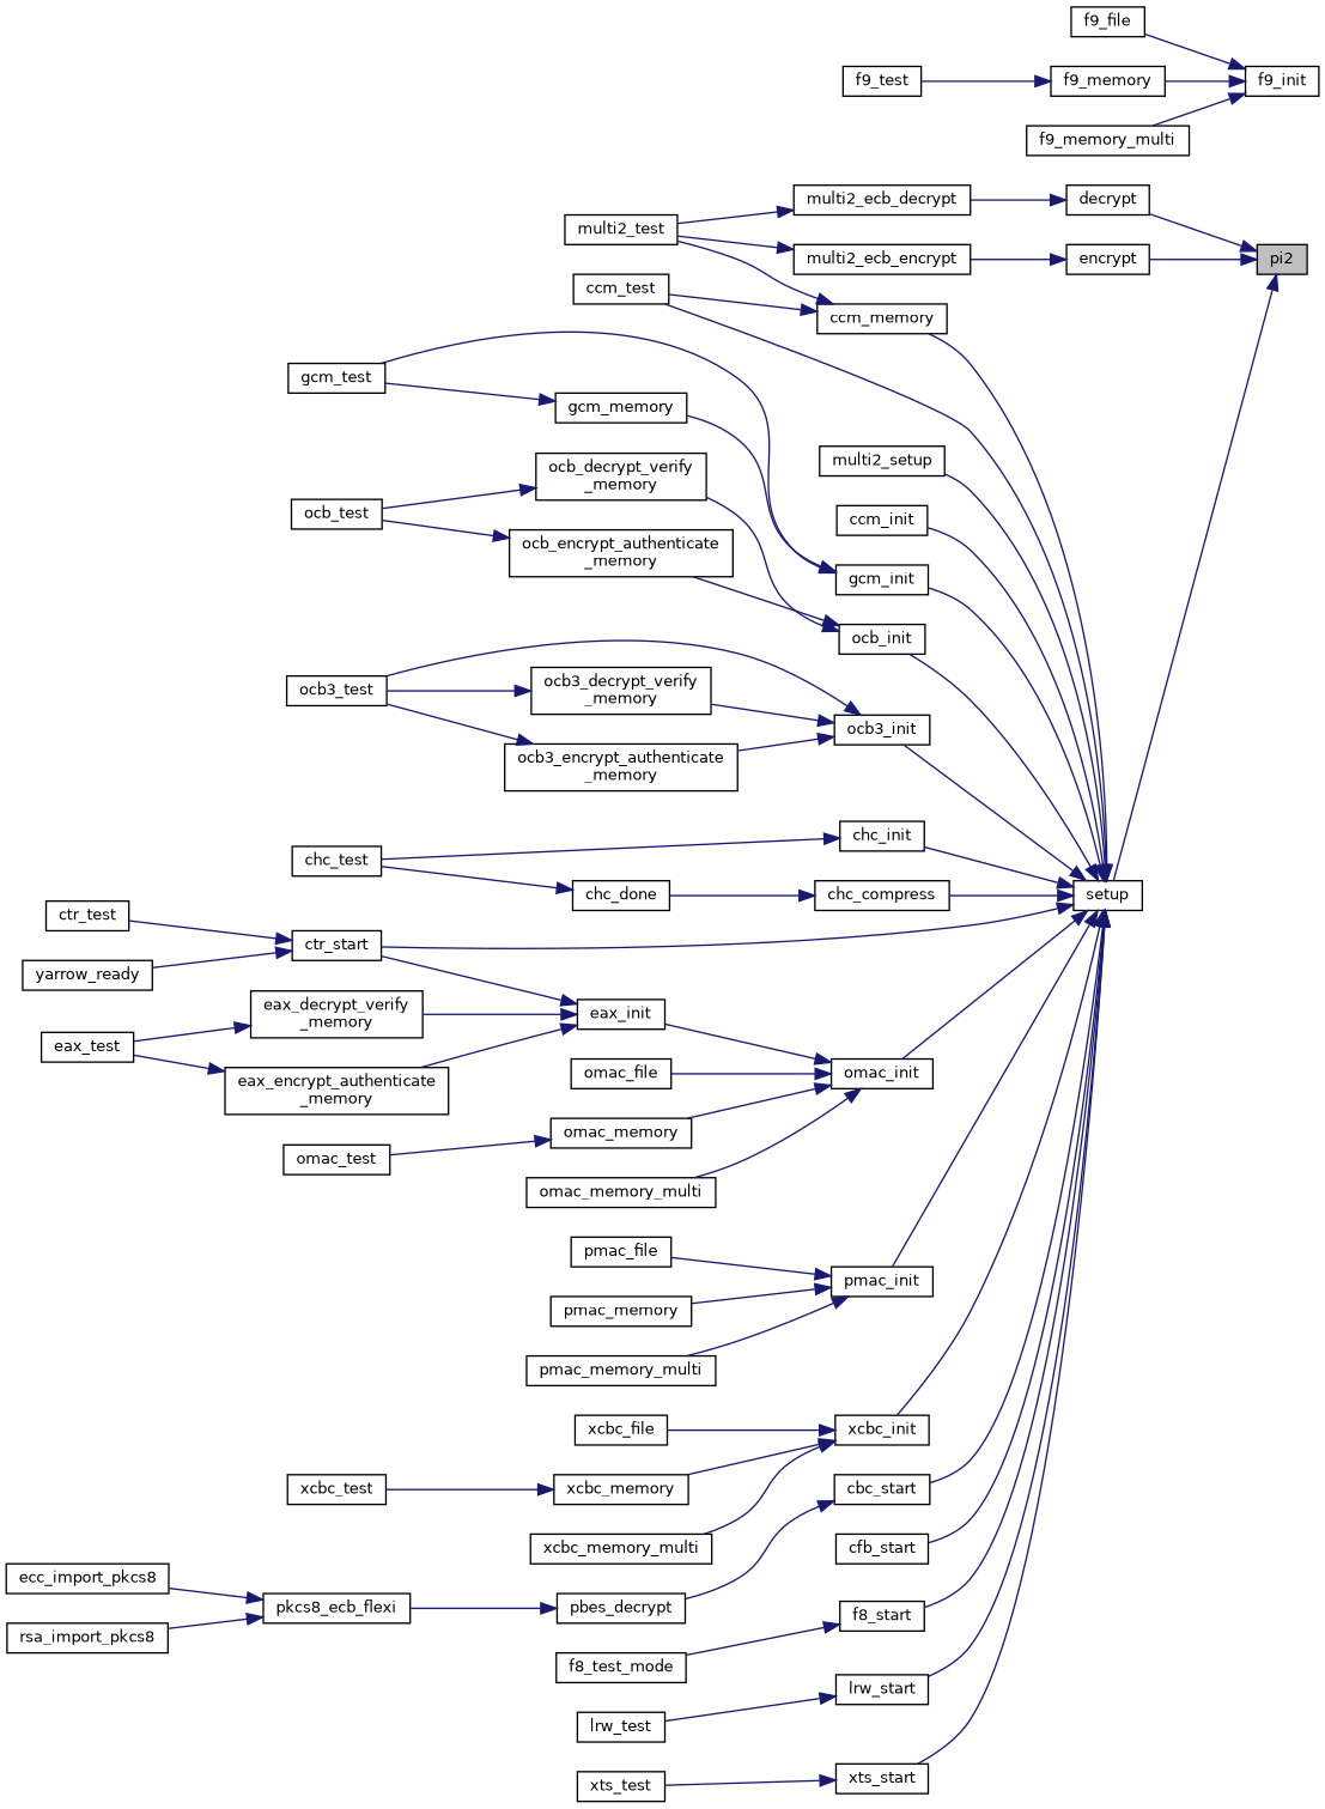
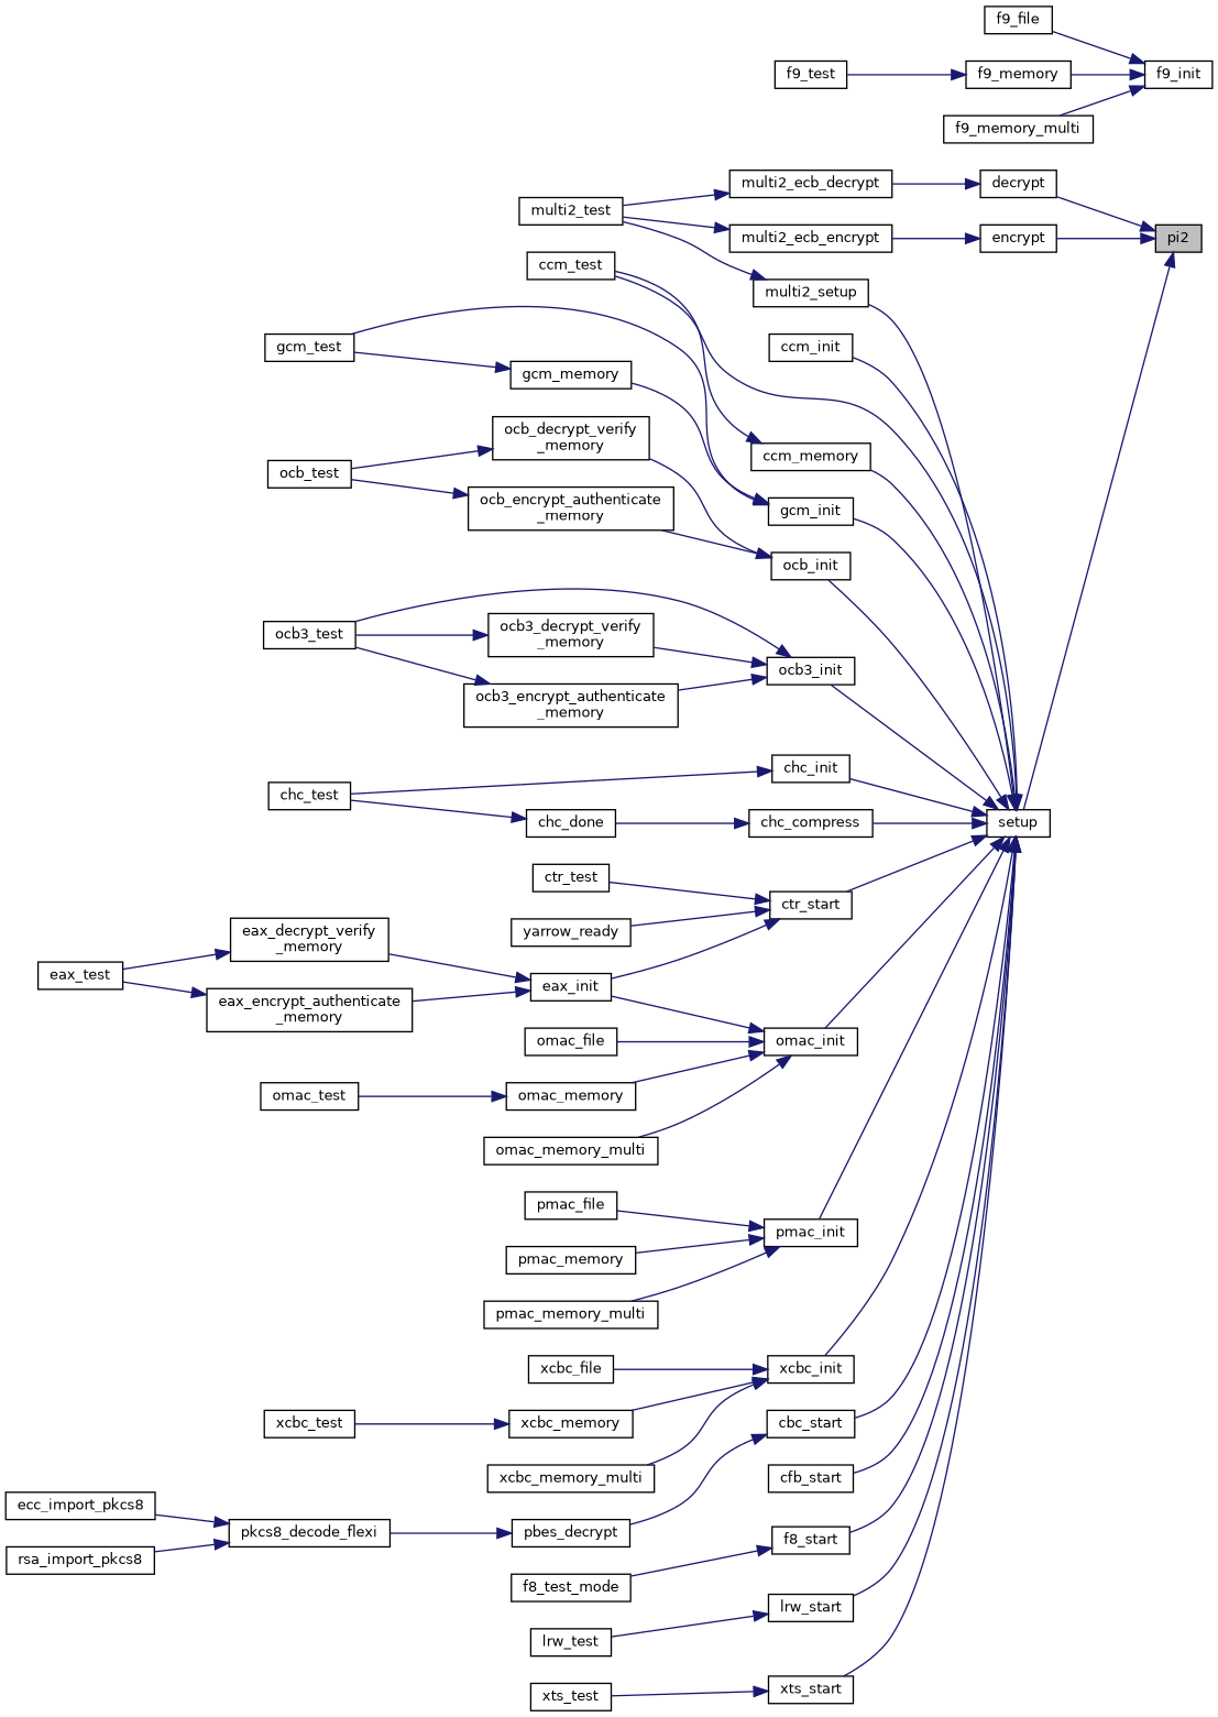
  digraph {
    rankdir=RL
    node [color=black fillcolor=white fontname=Helvetica fontsize=10 shape=record style=filled]
    edge [color=midnightblue dir=back fontname=Helvetica fontsize=10 labelfontname=Helvetica labelfontsize=10 style=solid]
    n1 [fillcolor=grey75 fontcolor=black height=0.2 label=pi2 width=0.4]
    n2 [height=0.2 label=decrypt width=0.4]
    n3 [height=0.2 label=encrypt width=0.4]
    n4 [height=0.2 label=setup width=0.4]
    n5 [height=0.2 label=multi2_ecb_decrypt width=0.4]
    n6 [height=0.2 label=multi2_ecb_encrypt width=0.4]
    n7 [height=0.2 label=multi2_setup width=0.4]
    n8 [height=0.2 label=ccm_init width=0.4]
    n9 [height=0.2 label=ccm_test width=0.4]
    n10 [height=0.2 label=ccm_memory width=0.4]
    n11 [height=0.2 label=gcm_init width=0.4]
    n12 [height=0.2 label=ocb_init width=0.4]
    n13 [height=0.2 label=ocb3_init width=0.4]
    n14 [height=0.2 label=chc_init width=0.4]
    n15 [height=0.2 label=chc_compress width=0.4]
    n16 [height=0.2 label=omac_init width=0.4]
    n17 [height=0.2 label=pmac_init width=0.4]
    n18 [height=0.2 label=xcbc_init width=0.4]
    n19 [height=0.2 label=cbc_start width=0.4]
    n20 [height=0.2 label=cfb_start width=0.4]
    n21 [height=0.2 label=ctr_start width=0.4]
    n22 [height=0.2 label=f8_start width=0.4]
    n23 [height=0.2 label=lrw_start width=0.4]
    n24 [height=0.2 label=xts_start width=0.4]
    n25 [height=0.2 label=multi2_test width=0.4]
    n26 [height=0.2 label=gcm_memory width=0.4]
    n27 [height=0.2 label=gcm_test width=0.4]
    n28 [height=0.2 label="ocb_decrypt_verify\l_memory" width=0.4]
    n29 [height=0.2 label="ocb_encrypt_authenticate\l_memory" width=0.4]
    n30 [height=0.2 label="ocb3_decrypt_verify\l_memory" width=0.4]
    n31 [height=0.2 label=ocb3_test width=0.4]
    n32 [height=0.2 label="ocb3_encrypt_authenticate\l_memory" width=0.4]
    n33 [height=0.2 label=chc_test width=0.4]
    n34 [height=0.2 label=chc_done width=0.4]
    n35 [height=0.2 label=f9_init width=0.4]
    n36 [height=0.2 label=f9_file width=0.4]
    n37 [height=0.2 label=f9_memory width=0.4]
    n38 [height=0.2 label=f9_memory_multi width=0.4]
    n39 [height=0.2 label=eax_init width=0.4]
    n40 [height=0.2 label=omac_file width=0.4]
    n41 [height=0.2 label=omac_memory width=0.4]
    n42 [height=0.2 label=omac_memory_multi width=0.4]
    n43 [height=0.2 label=pmac_file width=0.4]
    n44 [height=0.2 label=pmac_memory width=0.4]
    n45 [height=0.2 label=pmac_memory_multi width=0.4]
    n46 [height=0.2 label=xcbc_file width=0.4]
    n47 [height=0.2 label=xcbc_memory width=0.4]
    n48 [height=0.2 label=xcbc_memory_multi width=0.4]
    n49 [height=0.2 label=pbes_decrypt width=0.4]
    n50 [height=0.2 label=ctr_test width=0.4]
    n51 [height=0.2 label=yarrow_ready width=0.4]
    n52 [height=0.2 label=f8_test_mode width=0.4]
    n53 [height=0.2 label=lrw_test width=0.4]
    n54 [height=0.2 label=xts_test width=0.4]
    n55 [height=0.2 label=ocb_test width=0.4]
    n56 [height=0.2 label=f9_test width=0.4]
    n57 [height=0.2 label="eax_decrypt_verify\l_memory" width=0.4]
    n58 [height=0.2 label="eax_encrypt_authenticate\l_memory" width=0.4]
    n59 [height=0.2 label=omac_test width=0.4]
    n60 [height=0.2 label=eax_test width=0.4]
    n61 [height=0.2 label=xcbc_test width=0.4]
-   n62 [height=0.2 label=pkcs8_ecb_flexi width=0.4]
+   n62 [height=0.2 label=pkcs8_decode_flexi width=0.4]
    n63 [height=0.2 label=ecc_import_pkcs8 width=0.4]
    n64 [height=0.2 label=rsa_import_pkcs8 width=0.4]
    n1 -> n2
    n1 -> n3
    n1 -> n4
    n2 -> n5
    n3 -> n6
    n4 -> n7
    n4 -> n8
    n4 -> n9
    n4 -> n10
    n4 -> n11
    n4 -> n12
    n4 -> n13
    n4 -> n14
    n4 -> n15
    n4 -> n16
    n4 -> n17
    n4 -> n18
    n4 -> n19
    n4 -> n20
    n4 -> n21
    n4 -> n22
    n4 -> n23
    n4 -> n24
    n5 -> n25
    n6 -> n25
-   n10 -> n25
+   n7 -> n25
    n10 -> n9
    n11 -> n26
    n11 -> n27
    n12 -> n28
    n12 -> n29
    n13 -> n30
    n13 -> n31
    n13 -> n32
    n14 -> n33
    n15 -> n34
    n16 -> n39
    n16 -> n40
    n16 -> n41
    n16 -> n42
    n17 -> n43
    n17 -> n44
    n17 -> n45
    n18 -> n46
    n18 -> n47
    n18 -> n48
    n19 -> n49
-   n39 -> n21
+   n21 -> n39
    n21 -> n50
    n21 -> n51
    n22 -> n52
    n23 -> n53
    n24 -> n54
    n26 -> n27
    n28 -> n55
    n29 -> n55
    n30 -> n31
    n32 -> n31
    n34 -> n33
    n35 -> n36
    n35 -> n37
    n35 -> n38
    n37 -> n56
    n39 -> n57
    n39 -> n58
    n41 -> n59
    n47 -> n61
    n49 -> n62
    n57 -> n60
    n58 -> n60
    n62 -> n63
    n62 -> n64
  }
